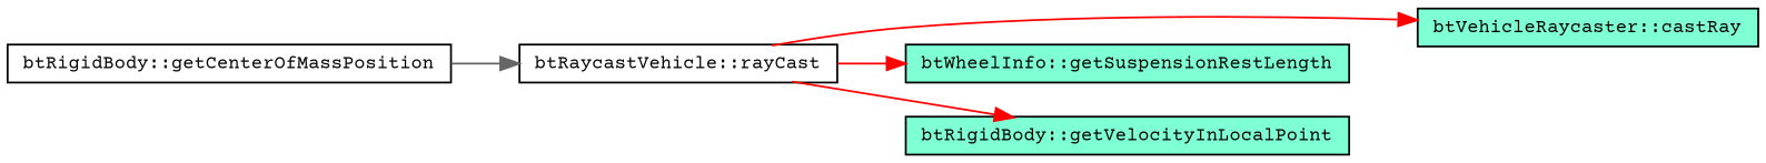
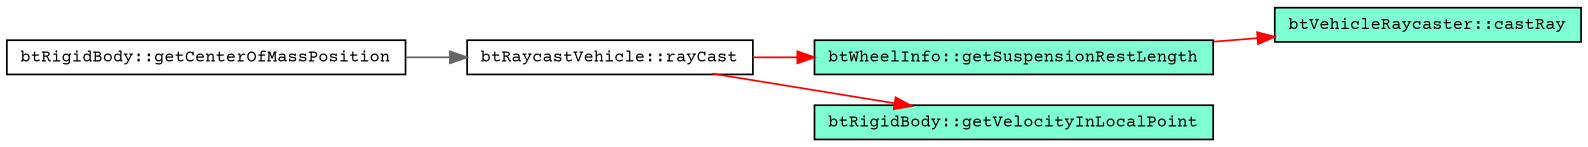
  digraph {
    fontname="Courier Prime"
    rankdir=LR
    node [color=black fillcolor=aquamarine fontname="Courier Prime" fontsize=10 shape=record style=filled]
    edge [color=red fontname="Courier Prime" fontsize=10 labelfontname=FreeSans labelfontsize=10 style=solid]
    n1 [fillcolor=white fontcolor=black height=0.2 label="btRaycastVehicle::rayCast" width=0.4]
    n2 [height=0.2 label="btVehicleRaycaster::castRay" width=0.4]
    n3 [height=0.2 label="btWheelInfo::getSuspensionRestLength" width=0.4]
    n4 [height=0.2 label="btRigidBody::getVelocityInLocalPoint" width=0.4]
    n5 [fillcolor=white height=0.2 label="btRigidBody::getCenterOfMassPosition" width=0.4]
-   n1 -> n2
+   n3 -> n2
    n1 -> n3
    n1 -> n4
    n5 -> n1 [color=gray40]
  }
